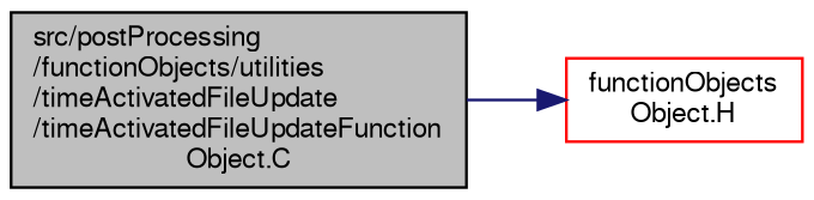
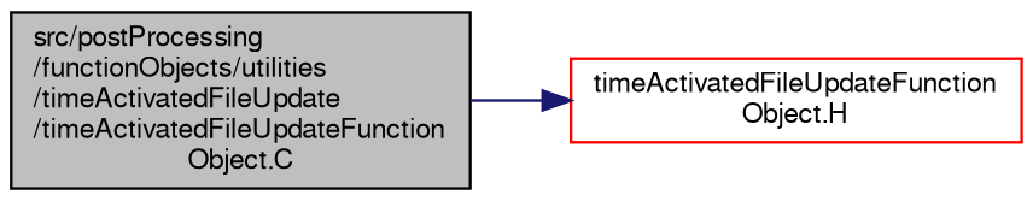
  digraph {
    rankdir=LR
    node [fontname=FreeSans fontsize=10 shape=record]
    n1 [color=black fillcolor=grey75 fontcolor=black height=0.2 label="src/postProcessing\l/functionObjects/utilities\l/timeActivatedFileUpdate\l/timeActivatedFileUpdateFunction\lObject.C" style=filled width=0.4]
-   n2 [color=red height=0.2 label="functionObjects\lObject.H" width=0.4]
+   n2 [color=red height=0.2 label="timeActivatedFileUpdateFunction\lObject.H" width=0.4]
    n1 -> n2 [color=midnightblue fontname=FreeSans fontsize=10 labelfontname=FreeSans labelfontsize=10 style=solid]
  }
